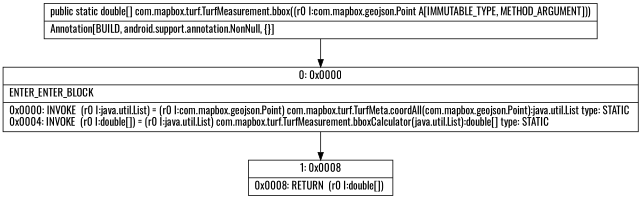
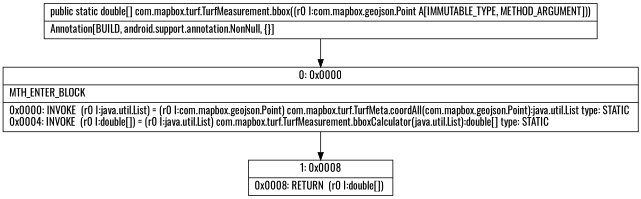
  digraph {
    fontname=Oswald
    node [shape=record fontname=Oswald]
    edge [fontname=Oswald]
-   n1 [label="{0\:\ 0x0000|ENTER_ENTER_BLOCK\l|0x0000: INVOKE  (r0 I:java.util.List) = (r0 I:com.mapbox.geojson.Point) com.mapbox.turf.TurfMeta.coordAll(com.mapbox.geojson.Point):java.util.List type: STATIC \l0x0004: INVOKE  (r0 I:double[]) = (r0 I:java.util.List) com.mapbox.turf.TurfMeasurement.bboxCalculator(java.util.List):double[] type: STATIC \l}"]
+   n1 [label="{0\:\ 0x0000|MTH_ENTER_BLOCK\l|0x0000: INVOKE  (r0 I:java.util.List) = (r0 I:com.mapbox.geojson.Point) com.mapbox.turf.TurfMeta.coordAll(com.mapbox.geojson.Point):java.util.List type: STATIC \l0x0004: INVOKE  (r0 I:double[]) = (r0 I:java.util.List) com.mapbox.turf.TurfMeasurement.bboxCalculator(java.util.List):double[] type: STATIC \l}"]
    n2 [label="{1\:\ 0x0008|0x0008: RETURN  (r0 I:double[]) \l}"]
    n3 [label="{public static double[] com.mapbox.turf.TurfMeasurement.bbox((r0 I:com.mapbox.geojson.Point A[IMMUTABLE_TYPE, METHOD_ARGUMENT]))  | Annotation[BUILD, android.support.annotation.NonNull, \{\}]\l}"]
    n1 -> n2
    n3 -> n1
  }
